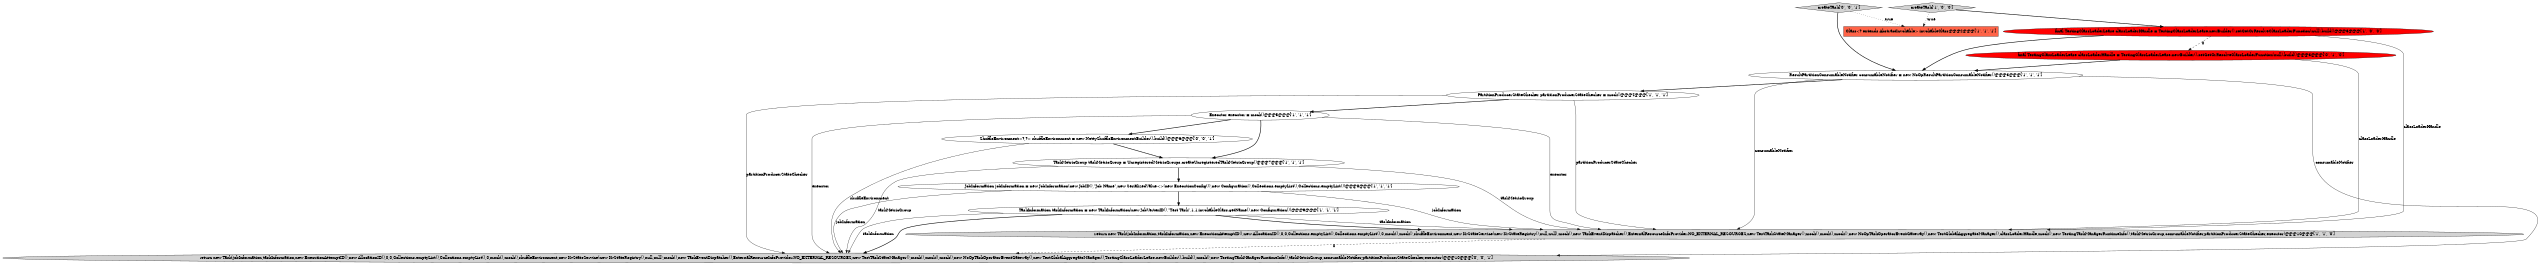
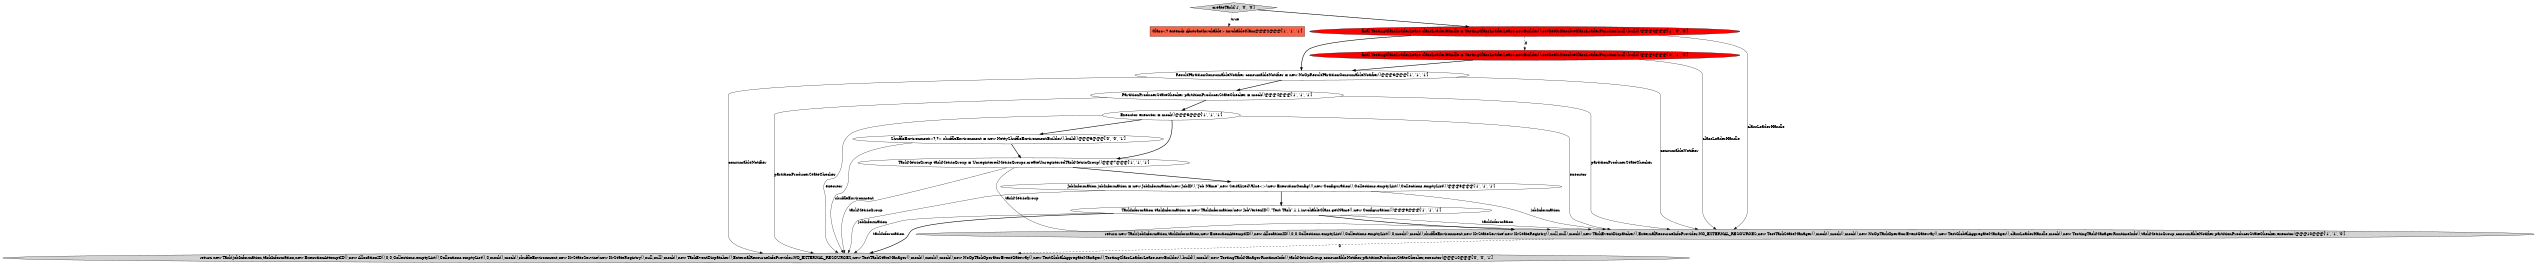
  digraph {
    node [fillcolor=white shape=ellipse style=filled]
    edge [style=solid]
    n1 [fillcolor=tomato label="Class<? extends AbstractInvokable> invokableClass@@@2@@@['1', '1', '1']" shape=box]
    n2 [fillcolor=red label="final TestingClassLoaderLease classLoaderHandle = TestingClassLoaderLease.newBuilder().setGetOrResolveClassLoaderFunction(null).build()@@@3@@@['0', '1', '0']"]
    n3 [fillcolor=lightgray label="return new Task(jobInformation,taskInformation,new ExecutionAttemptID(),new AllocationID(),0,0,Collections.emptyList(),Collections.emptyList(),0,mock(),mock(),shuffleEnvironment,new KvStateService(new KvStateRegistry(),null,null),mock(),new TaskEventDispatcher(),ExternalResourceInfoProvider.NO_EXTERNAL_RESOURCES,new TestTaskStateManager(),mock(),mock(),mock(),new NoOpTaskOperatorEventGateway(),new TestGlobalAggregateManager(),classLoaderHandle,mock(),new TestingTaskManagerRuntimeInfo(),taskMetricGroup,consumableNotifier,partitionProducerStateChecker,executor)@@@10@@@['1', '1', '0']"]
    n4 [label="ResultPartitionConsumableNotifier consumableNotifier = new NoOpResultPartitionConsumableNotifier()@@@3@@@['1', '1', '1']"]
    n5 [fillcolor=lightgray label="return new Task(jobInformation,taskInformation,new ExecutionAttemptID(),new AllocationID(),0,0,Collections.emptyList(),Collections.emptyList(),0,mock(),mock(),shuffleEnvironment,new KvStateService(new KvStateRegistry(),null,null),mock(),new TaskEventDispatcher(),ExternalResourceInfoProvider.NO_EXTERNAL_RESOURCES,new TestTaskStateManager(),mock(),mock(),mock(),new NoOpTaskOperatorEventGateway(),new TestGlobalAggregateManager(),TestingClassLoaderLease.newBuilder().build(),mock(),new TestingTaskManagerRuntimeInfo(),taskMetricGroup,consumableNotifier,partitionProducerStateChecker,executor)@@@10@@@['0', '0', '1']"]
    n6 [label="PartitionProducerStateChecker partitionProducerStateChecker = mock()@@@4@@@['1', '1', '1']"]
    n7 [label="TaskInformation taskInformation = new TaskInformation(new JobVertexID(),\"Test Task\",1,1,invokableClass.getName(),new Configuration())@@@9@@@['1', '1', '1']"]
    n8 [label="JobInformation jobInformation = new JobInformation(new JobID(),\"Job Name\",new SerializedValue<>(new ExecutionConfig()),new Configuration(),Collections.emptyList(),Collections.emptyList())@@@8@@@['1', '1', '1']"]
    n9 [label="Executor executor = mock()@@@5@@@['1', '1', '1']"]
    n10 [label="ShuffleEnvironment<?,?> shuffleEnvironment = new NettyShuffleEnvironmentBuilder().build()@@@6@@@['0', '0', '1']"]
    n11 [label="TaskMetricGroup taskMetricGroup = UnregisteredMetricGroups.createUnregisteredTaskMetricGroup()@@@7@@@['1', '1', '1']"]
    n12 [fillcolor=red label="final TestingClassLoaderLease classLoaderHandle = TestingClassLoaderLease.newBuilder().setGetOrResolveClassLoaderFunction(null).build()@@@3@@@['1', '0', '0']"]
-   n13 [fillcolor=lightgray label="createTask['0', '0', '1']" shape=diamond]
    n14 [fillcolor=lightgray label="createTask['1', '0', '0']" shape=diamond]
    n2 -> n3 [label=classLoaderHandle]
    n2 -> n4 [style=bold]
    n3 -> n5 [label=0 style=dashed]
    n4 -> n3 [label=consumableNotifier]
    n4 -> n5 [label=consumableNotifier]
    n4 -> n6 [style=bold]
    n6 -> n3 [label=partitionProducerStateChecker]
    n6 -> n5 [label=partitionProducerStateChecker]
    n6 -> n9 [style=bold]
    n7 -> n3 [label=taskInformation]
    n7 -> n3 [style=bold]
    n7 -> n5 [label=taskInformation]
    n7 -> n5 [style=bold]
    n8 -> n3 [label=jobInformation]
    n8 -> n5 [label=jobInformation]
    n8 -> n7 [style=bold]
    n9 -> n3 [label=executor]
    n9 -> n5 [label=executor]
    n9 -> n10 [style=bold]
    n9 -> n11 [style=bold]
    n10 -> n5 [label=shuffleEnvironment]
    n10 -> n11 [style=bold]
    n11 -> n3 [label=taskMetricGroup]
    n11 -> n5 [label=taskMetricGroup]
    n11 -> n8 [style=bold]
    n12 -> n2 [label=0 style=dashed]
    n12 -> n3 [label=classLoaderHandle]
    n12 -> n4 [style=bold]
-   n13 -> n1 [label=true style=dotted]
-   n13 -> n4 [style=bold]
    n14 -> n1 [label=true style=dotted]
    n14 -> n12 [style=bold]
  }
